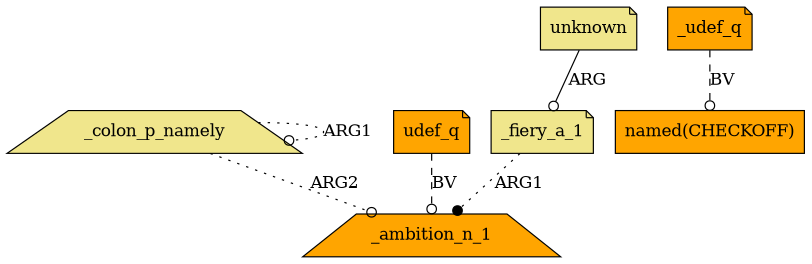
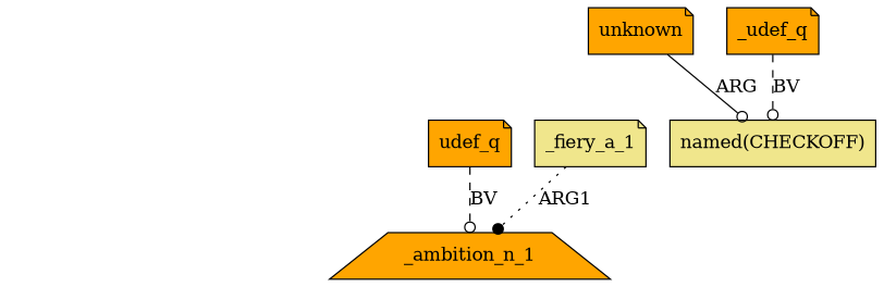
  digraph {
    node [fillcolor=orange shape=note style=filled]
    edge [arrowhead=odot style=dotted]
-   _colon_p_namely [fillcolor=khaki shape=trapezium]
    _ambition_n_1 [shape=trapezium]
    n3 [label=_udef_q]
-   "named(CHECKOFF)" [shape=box]
-   unknown [fillcolor=khaki]
+   "named(CHECKOFF)" [fillcolor=khaki shape=box]
+   unknown
    udef_q
    _fiery_a_1 [fillcolor=khaki]
-   _colon_p_namely -> _colon_p_namely [label=ARG1]
-   _colon_p_namely -> _ambition_n_1 [label=ARG2]
    n3 -> "named(CHECKOFF)" [label=BV style=dashed]
-   unknown -> _fiery_a_1 [label=ARG style=solid]
+   unknown -> "named(CHECKOFF)" [label=ARG style=solid]
    udef_q -> _ambition_n_1 [label=BV style=dashed]
    _fiery_a_1 -> _ambition_n_1 [arrowhead=dot label=ARG1]
  }
